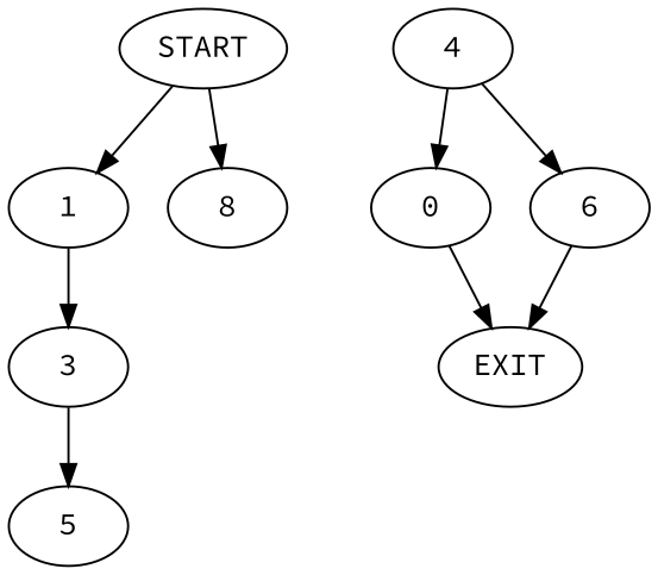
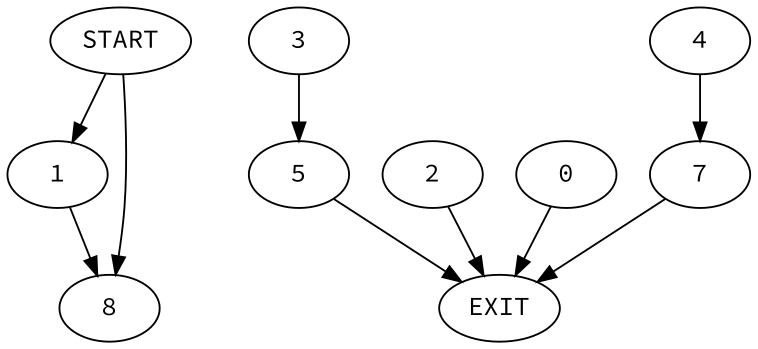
  digraph {
    fontname="Source Code Pro"
    node [fontname="Source Code Pro"]
    edge [fontname="Source Code Pro"]
    n1 [label=START]
    1
    8
    3
    n5 [label=EXIT]
+   2
    5
    n8 [label=0]
    4
-   7 [label=6]
+   7
    n1 -> 1
    n1 -> 8
-   1 -> 3
+   1 -> 8
    3 -> 5
+   2 -> n5
+   5 -> n5
    n8 -> n5
-   4 -> n8
    4 -> 7
    7 -> n5
  }
